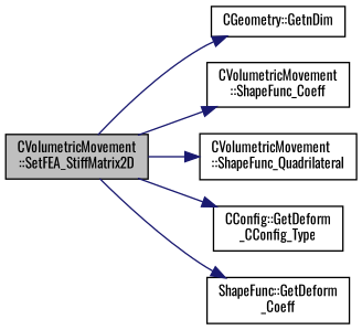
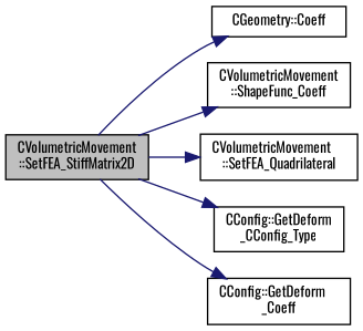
  digraph {
    fontname=Oswald
    rankdir=LR
    node [color=black fillcolor=white fontname=Oswald fontsize=10 shape=record style=filled]
    edge [color=midnightblue fontname=Oswald fontsize=10 labelfontname=Helvetica labelfontsize=10 style=solid]
    n1 [fillcolor=grey75 fontcolor=black height=0.2 label="CVolumetricMovement\l::SetFEA_StiffMatrix2D" width=0.4]
-   n2 [height=0.2 label="CGeometry::GetnDim" width=0.4]
+   n2 [height=0.2 label="CGeometry::Coeff" width=0.4]
    n3 [height=0.2 label="CVolumetricMovement\l::ShapeFunc_Coeff" width=0.4]
-   n4 [height=0.2 label="CVolumetricMovement\l::ShapeFunc_Quadrilateral" width=0.4]
+   n4 [height=0.2 label="CVolumetricMovement\l::SetFEA_Quadrilateral" width=0.4]
    n5 [height=0.2 label="CConfig::GetDeform\l_CConfig_Type" width=0.4]
-   n6 [height=0.2 label="ShapeFunc::GetDeform\l_Coeff" width=0.4]
+   n6 [height=0.2 label="CConfig::GetDeform\l_Coeff" width=0.4]
    n1 -> n2
    n1 -> n3
    n1 -> n4
    n1 -> n5
    n1 -> n6
  }
